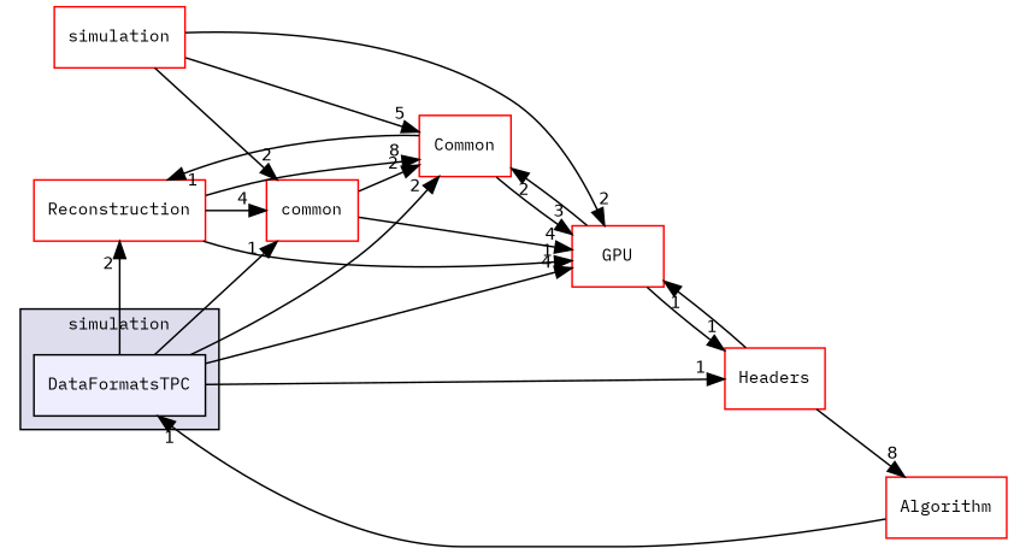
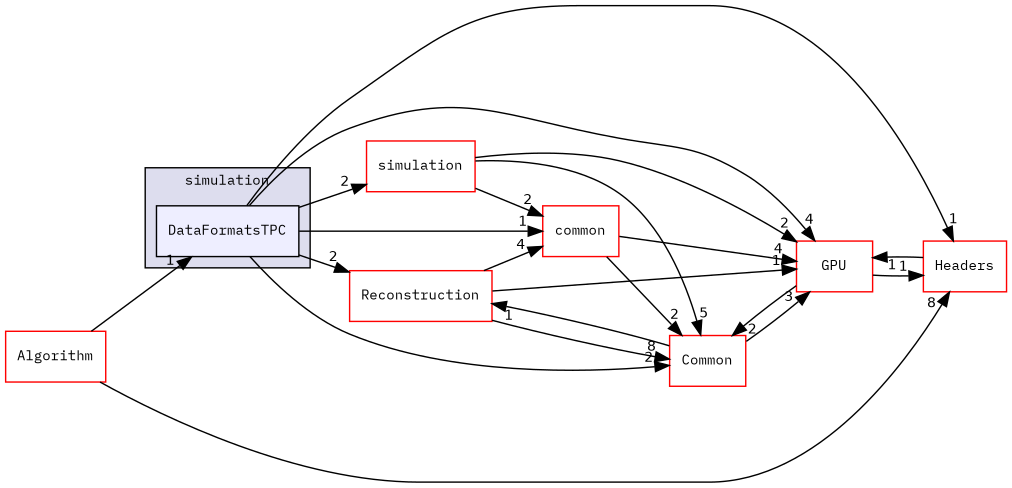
  digraph {
    compound=true
    fontname="IBM Plex Mono"
    rankdir=LR
    node [fontname="IBM Plex Mono" fontsize=10 shape=box color=red]
    edge [fontname="IBM Plex Mono" headlabel=2 labeldistance=1.5 labelfontname=Helvetica labelfontsize=10]
    n1 [fillcolor="#eeeeff" label=DataFormatsTPC pencolor=black style=filled color=""]
    n2 [label=Reconstruction]
    n3 [label=Common]
    n4 [label=Headers]
    n5 [label=simulation]
    n6 [label=common]
    n7 [label=GPU]
    n8 [label=Algorithm]
    subgraph cluster_1 {
      bgcolor="#ddddee"
      fontsize=10
      label=simulation
      pencolor=black
      n1
    }
    n1 -> n2
    n1 -> n3
    n1 -> n4 [headlabel=1]
+   n1 -> n5
    n1 -> n6 [headlabel=1]
    n1 -> n7 [headlabel=4]
    n2 -> n3 [headlabel=8]
    n2 -> n6 [headlabel=4]
    n2 -> n7 [headlabel=1]
    n3 -> n2 [headlabel=1]
    n3 -> n7 [headlabel=3]
    n4 -> n7 [headlabel=1]
    n5 -> n3 [headlabel=5]
    n5 -> n6
    n5 -> n7
    n6 -> n3
    n6 -> n7 [headlabel=4]
    n7 -> n3
    n7 -> n4 [headlabel=1]
    n8 -> n1 [headlabel=1]
-   n4 -> n8 [headlabel=8]
+   n8 -> n4 [headlabel=8]
  }
